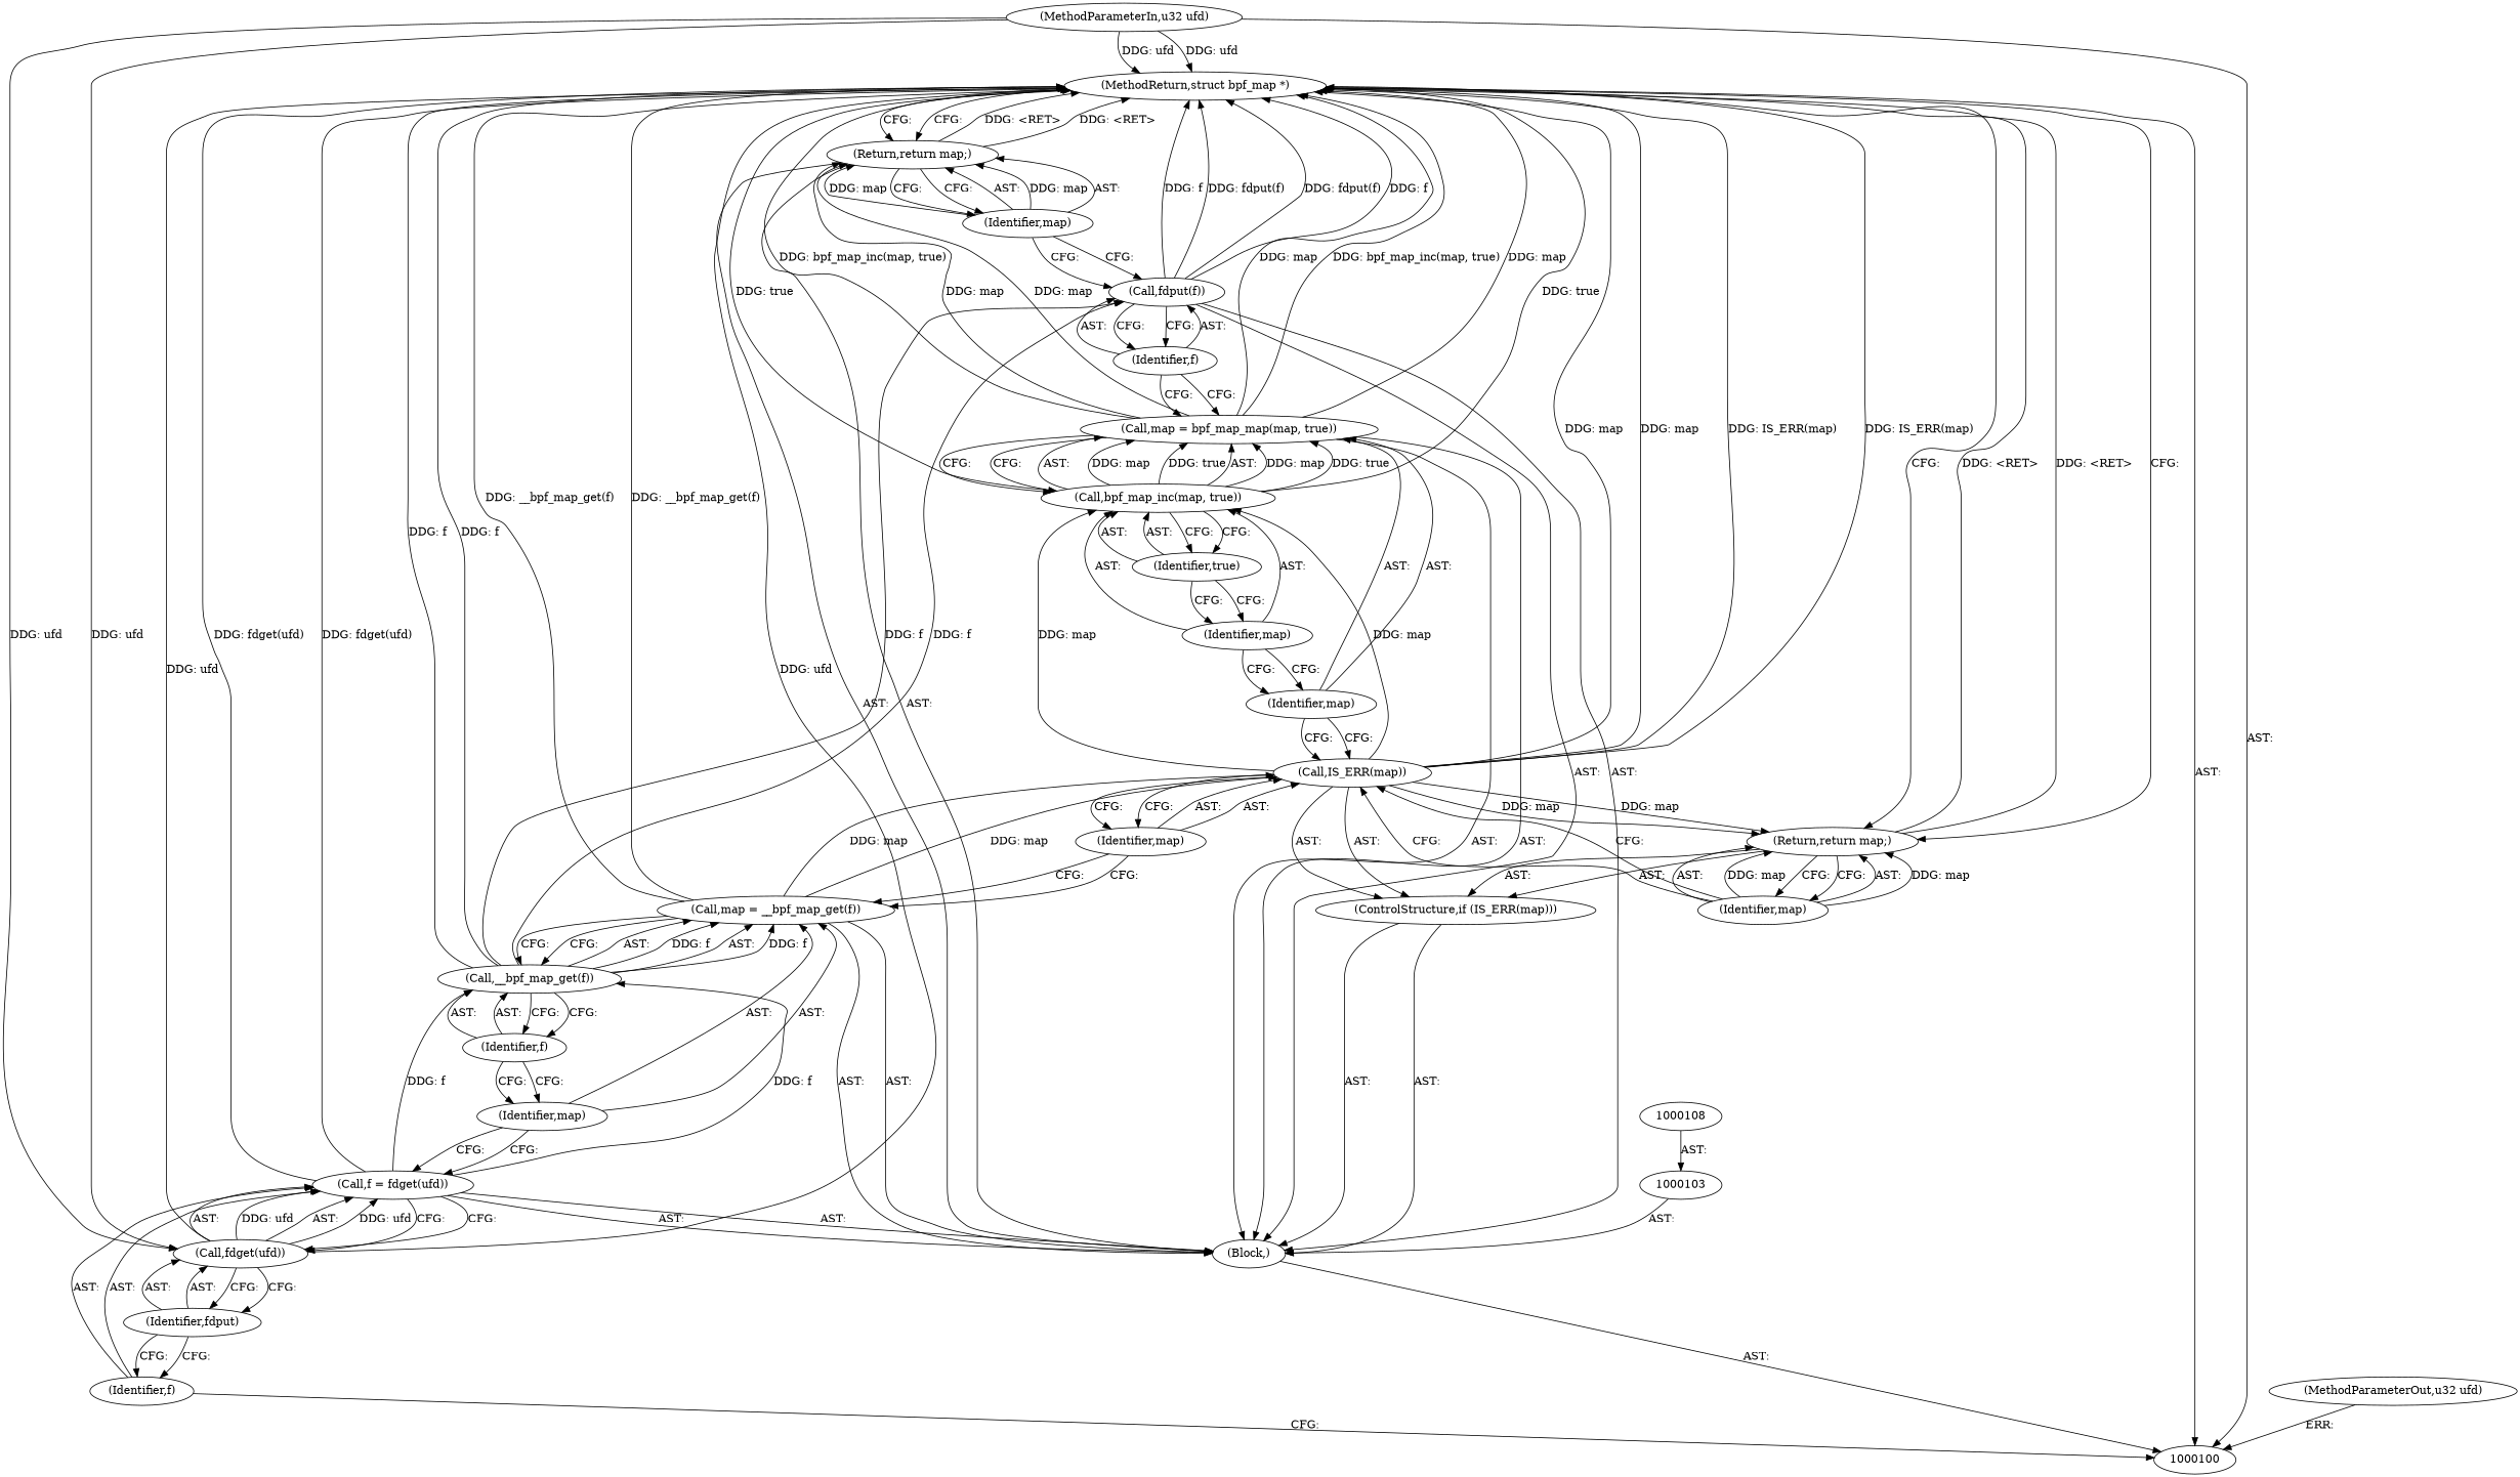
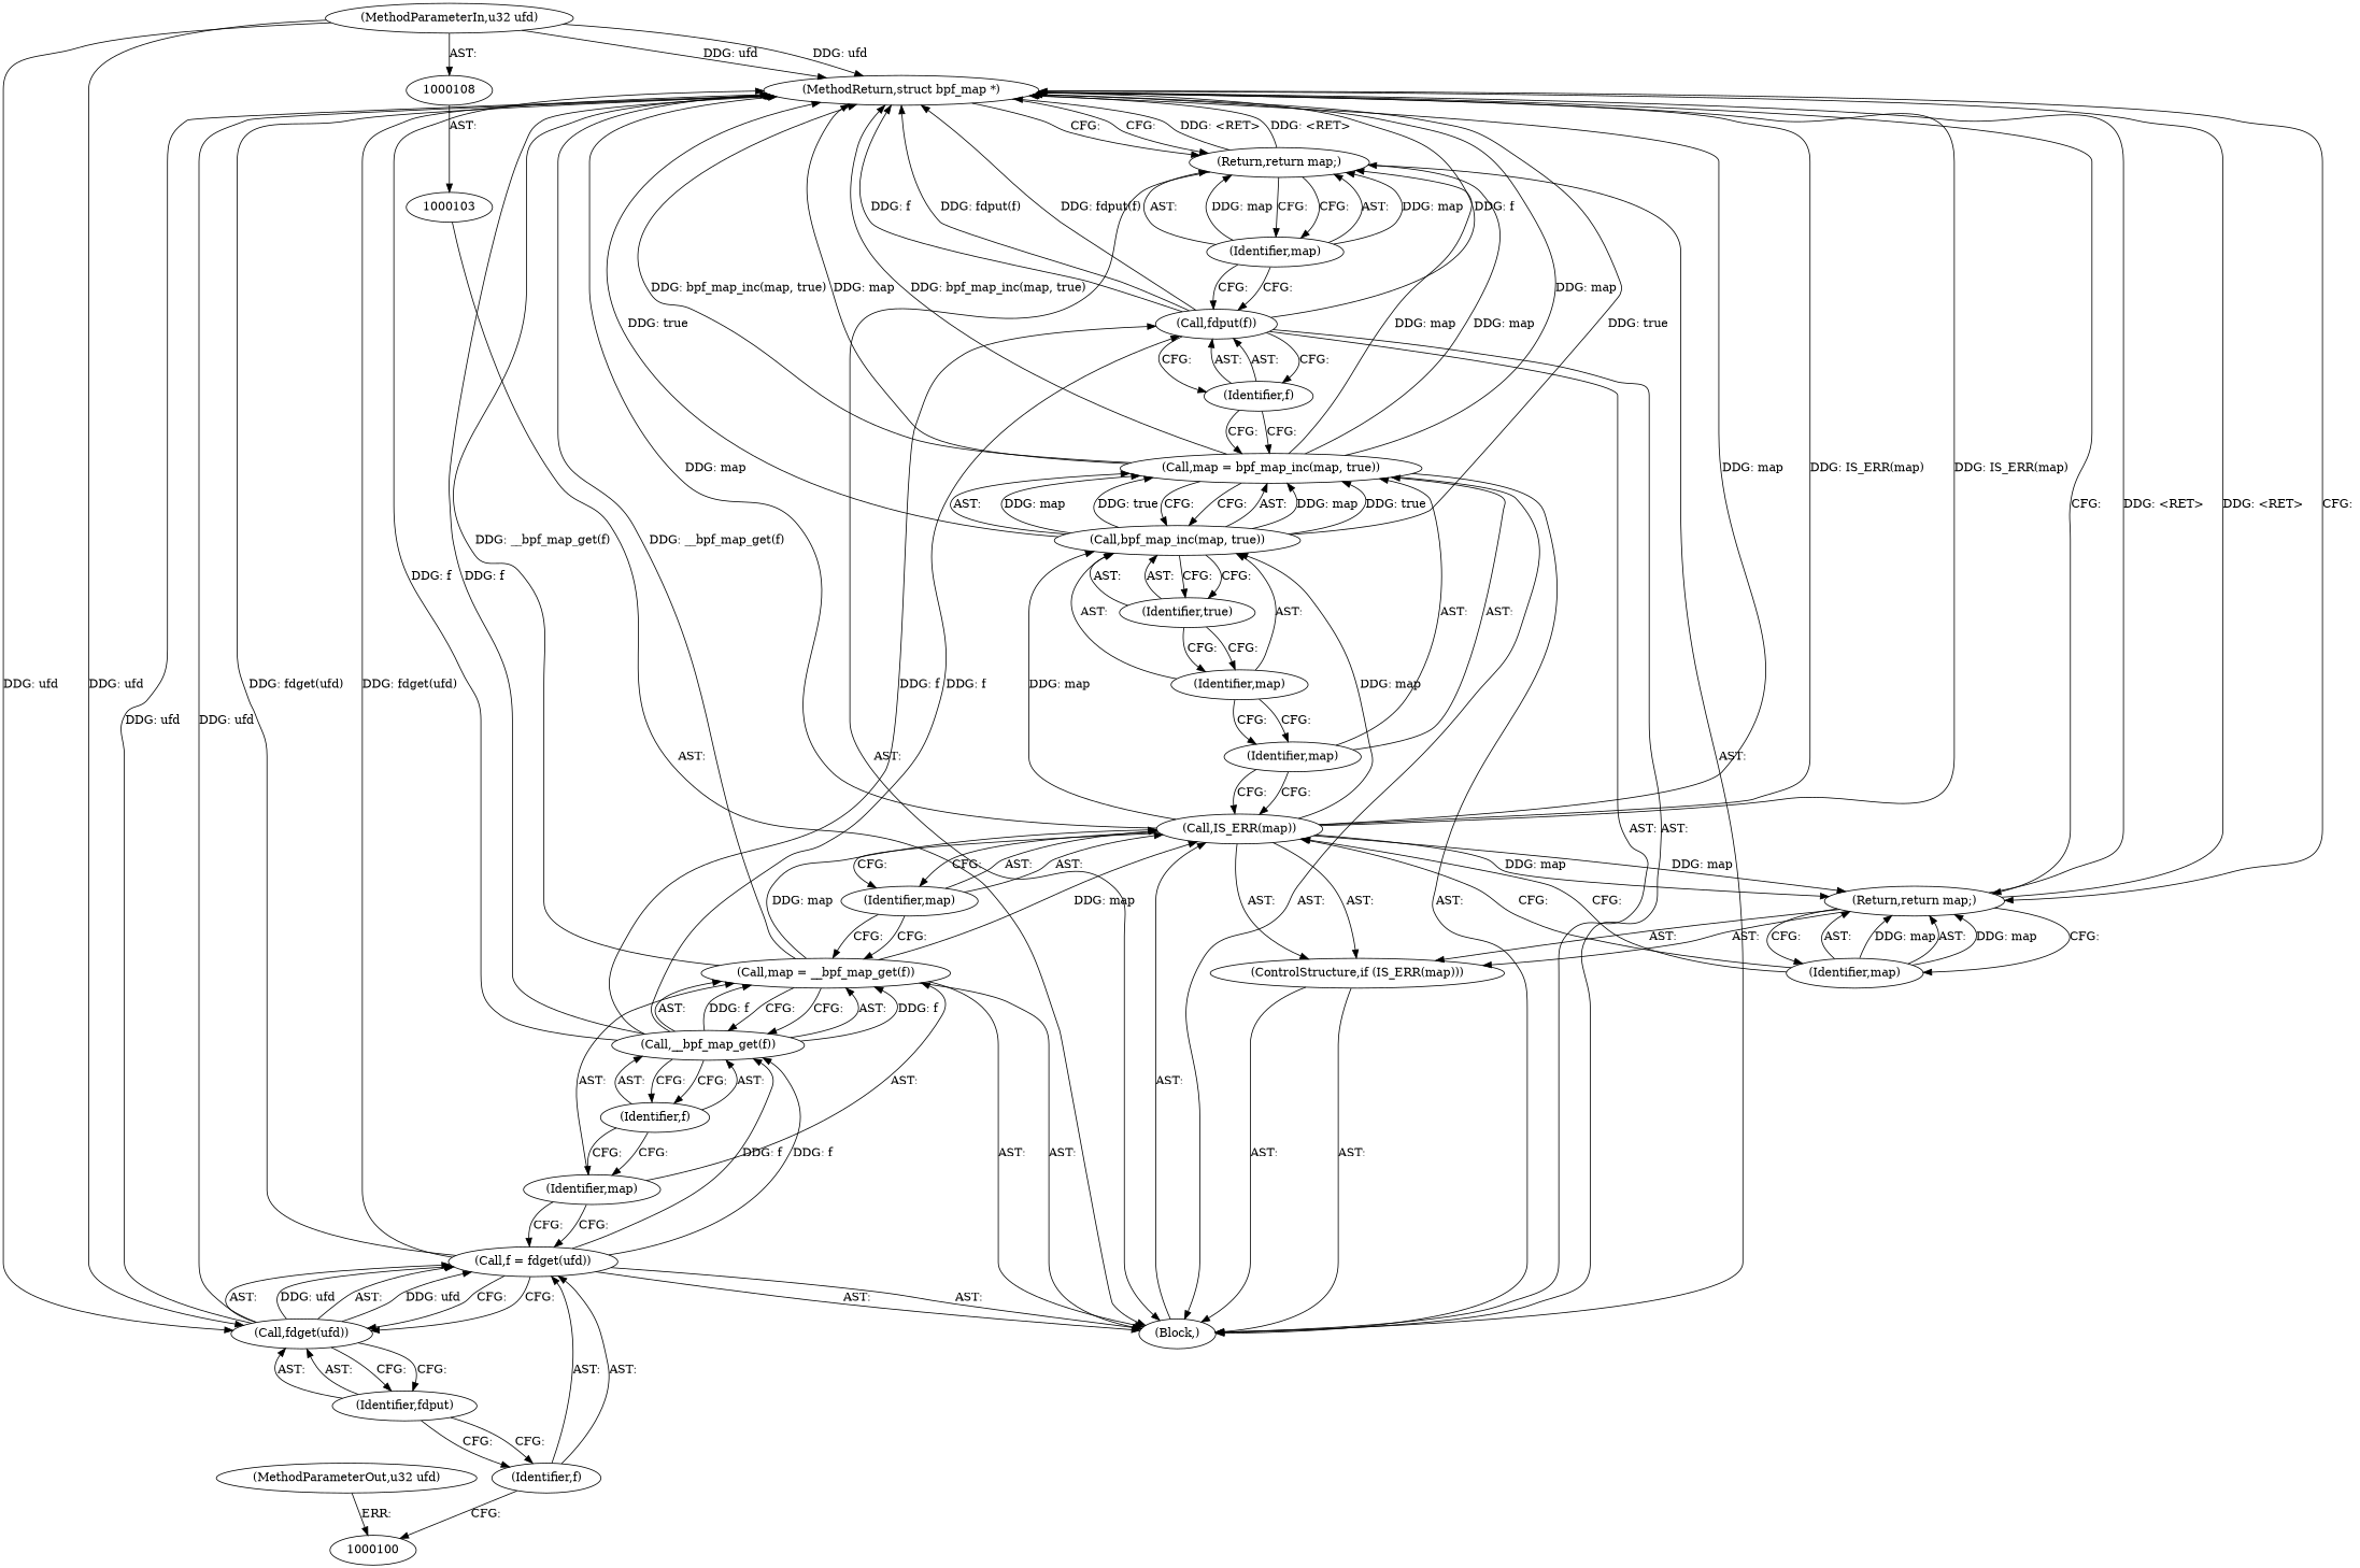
  digraph {
    n1 [label="(MethodReturn,struct bpf_map *)"]
    n2 [label="(Return,return map;)"]
    n3 [label="(Return,return map;)"]
    1000100
    n5 [label="(Block,)"]
    n6 [label="(Identifier,map)"]
    n7 [label="(ControlStructure,if (IS_ERR(map)))"]
    n8 [label="(Identifier,map)"]
    n9 [label="(MethodParameterIn,u32 ufd)"]
    n10 [label="(Call,fdget(ufd))"]
    n11 [label="(Call,f = fdget(ufd))"]
    n12 [label="(Identifier,fdput)"]
    n13 [label="(MethodParameterOut,u32 ufd)"]
-   n14 [label="(Call,map = bpf_map_map(map, true))"]
+   n14 [label="(Call,map = bpf_map_inc(map, true))"]
    n15 [label="(Call,bpf_map_inc(map, true))"]
    n16 [label="(Identifier,true)"]
    n17 [label="(Identifier,map)"]
    n18 [label="(Call,IS_ERR(map))"]
    n19 [label="(Identifier,map)"]
    n20 [label="(Identifier,map)"]
    n21 [label="(Call,fdput(f))"]
    n22 [label="(Identifier,f)"]
    n23 [label="(Call,__bpf_map_get(f))"]
    n24 [label="(Call,map = __bpf_map_get(f))"]
    n25 [label="(Identifier,f)"]
    n26 [label="(Identifier,f)"]
    n27 [label="(Identifier,map)"]
    1000103
    1000108
    n1 -> n2 [label="CFG: "]
    n1 -> n2 [label="CFG: "]
    n1 -> n3 [label="CFG: "]
    n1 -> n3 [label="CFG: "]
-   n1 -> 1000100 [label="AST: "]
    n2 -> n1 [label="DDG: <RET>"]
    n2 -> n1 [label="DDG: <RET>"]
    n2 -> n5 [label="AST: "]
    n2 -> n5 [label="AST: "]
    n2 -> n6 [label="CFG: "]
    n2 -> n6 [label="CFG: "]
    n3 -> n1 [label="DDG: <RET>"]
    n3 -> n1 [label="DDG: <RET>"]
    n3 -> n7 [label="AST: "]
    n3 -> n7 [label="AST: "]
    n3 -> n8 [label="CFG: "]
    n3 -> n8 [label="CFG: "]
-   n5 -> 1000100 [label="AST: "]
+   n5 -> n18 [label="AST: "]
    n6 -> n2 [label="AST: "]
    n6 -> n2 [label="DDG: map"]
    n6 -> n2 [label="AST: "]
    n6 -> n2 [label="DDG: map"]
    n6 -> n21 [label="CFG: "]
    n6 -> n21 [label="CFG: "]
    n7 -> n5 [label="AST: "]
    n7 -> n5 [label="AST: "]
    n8 -> n3 [label="AST: "]
    n8 -> n3 [label="DDG: map"]
    n8 -> n3 [label="AST: "]
    n8 -> n3 [label="DDG: map"]
    n8 -> n18 [label="CFG: "]
    n8 -> n18 [label="CFG: "]
    n9 -> n1 [label="DDG: ufd"]
    n9 -> n1 [label="DDG: ufd"]
-   n9 -> 1000100 [label="AST: "]
+   n9 -> 1000108 [label="AST: "]
    n9 -> n10 [label="DDG: ufd"]
    n9 -> n10 [label="DDG: ufd"]
    n10 -> n1 [label="DDG: ufd"]
    n10 -> n1 [label="DDG: ufd"]
    n10 -> n11 [label="AST: "]
    n10 -> n11 [label="DDG: ufd"]
    n10 -> n11 [label="AST: "]
    n10 -> n11 [label="DDG: ufd"]
    n10 -> n12 [label="CFG: "]
    n10 -> n12 [label="CFG: "]
    n11 -> n1 [label="DDG: fdget(ufd)"]
    n11 -> n1 [label="DDG: fdget(ufd)"]
    n11 -> n5 [label="AST: "]
    n11 -> n5 [label="AST: "]
    n11 -> n10 [label="CFG: "]
    n11 -> n10 [label="CFG: "]
    n11 -> n23 [label="DDG: f"]
    n11 -> n23 [label="DDG: f"]
    n12 -> n10 [label="AST: "]
    n12 -> n10 [label="AST: "]
    n12 -> n26 [label="CFG: "]
    n12 -> n26 [label="CFG: "]
    n13 -> 1000100 [label="ERR: "]
    n14 -> n1 [label="DDG: map"]
    n14 -> n1 [label="DDG: bpf_map_inc(map, true)"]
    n14 -> n1 [label="DDG: map"]
    n14 -> n1 [label="DDG: bpf_map_inc(map, true)"]
    n14 -> n2 [label="DDG: map"]
    n14 -> n2 [label="DDG: map"]
    n14 -> n5 [label="AST: "]
    n14 -> n5 [label="AST: "]
    n14 -> n15 [label="CFG: "]
    n14 -> n15 [label="CFG: "]
    n15 -> n1 [label="DDG: true"]
    n15 -> n1 [label="DDG: true"]
    n15 -> n14 [label="AST: "]
    n15 -> n14 [label="DDG: map"]
    n15 -> n14 [label="DDG: true"]
    n15 -> n14 [label="AST: "]
    n15 -> n14 [label="DDG: map"]
    n15 -> n14 [label="DDG: true"]
    n15 -> n16 [label="CFG: "]
    n15 -> n16 [label="CFG: "]
    n16 -> n15 [label="AST: "]
    n16 -> n15 [label="AST: "]
    n16 -> n20 [label="CFG: "]
    n16 -> n20 [label="CFG: "]
    n17 -> n14 [label="AST: "]
    n17 -> n14 [label="AST: "]
    n17 -> n18 [label="CFG: "]
    n17 -> n18 [label="CFG: "]
    n18 -> n1 [label="DDG: IS_ERR(map)"]
    n18 -> n1 [label="DDG: map"]
    n18 -> n1 [label="DDG: IS_ERR(map)"]
    n18 -> n1 [label="DDG: map"]
    n18 -> n3 [label="DDG: map"]
    n18 -> n3 [label="DDG: map"]
    n18 -> n7 [label="AST: "]
    n18 -> n7 [label="AST: "]
    n18 -> n15 [label="DDG: map"]
    n18 -> n15 [label="DDG: map"]
    n18 -> n19 [label="CFG: "]
    n18 -> n19 [label="CFG: "]
    n19 -> n18 [label="AST: "]
    n19 -> n18 [label="AST: "]
    n19 -> n24 [label="CFG: "]
    n19 -> n24 [label="CFG: "]
    n20 -> n15 [label="AST: "]
    n20 -> n15 [label="AST: "]
    n20 -> n17 [label="CFG: "]
    n20 -> n17 [label="CFG: "]
    n21 -> n1 [label="DDG: fdput(f)"]
    n21 -> n1 [label="DDG: f"]
    n21 -> n1 [label="DDG: fdput(f)"]
    n21 -> n1 [label="DDG: f"]
    n21 -> n5 [label="AST: "]
    n21 -> n5 [label="AST: "]
    n21 -> n22 [label="CFG: "]
    n21 -> n22 [label="CFG: "]
    n22 -> n14 [label="CFG: "]
    n22 -> n14 [label="CFG: "]
    n22 -> n21 [label="AST: "]
    n22 -> n21 [label="AST: "]
    n23 -> n1 [label="DDG: f"]
    n23 -> n1 [label="DDG: f"]
    n23 -> n21 [label="DDG: f"]
    n23 -> n21 [label="DDG: f"]
    n23 -> n24 [label="AST: "]
    n23 -> n24 [label="DDG: f"]
    n23 -> n24 [label="AST: "]
    n23 -> n24 [label="DDG: f"]
    n23 -> n25 [label="CFG: "]
    n23 -> n25 [label="CFG: "]
    n24 -> n1 [label="DDG: __bpf_map_get(f)"]
    n24 -> n1 [label="DDG: __bpf_map_get(f)"]
    n24 -> n5 [label="AST: "]
    n24 -> n5 [label="AST: "]
    n24 -> n18 [label="DDG: map"]
    n24 -> n18 [label="DDG: map"]
    n24 -> n23 [label="CFG: "]
    n24 -> n23 [label="CFG: "]
    n25 -> n23 [label="AST: "]
    n25 -> n23 [label="AST: "]
    n25 -> n27 [label="CFG: "]
    n25 -> n27 [label="CFG: "]
    n26 -> 1000100 [label="CFG: "]
    n26 -> n11 [label="AST: "]
    n26 -> n11 [label="AST: "]
    n27 -> n11 [label="CFG: "]
    n27 -> n11 [label="CFG: "]
    n27 -> n24 [label="AST: "]
    n27 -> n24 [label="AST: "]
    1000103 -> n5 [label="AST: "]
    1000108 -> 1000103 [label="AST: "]
  }
